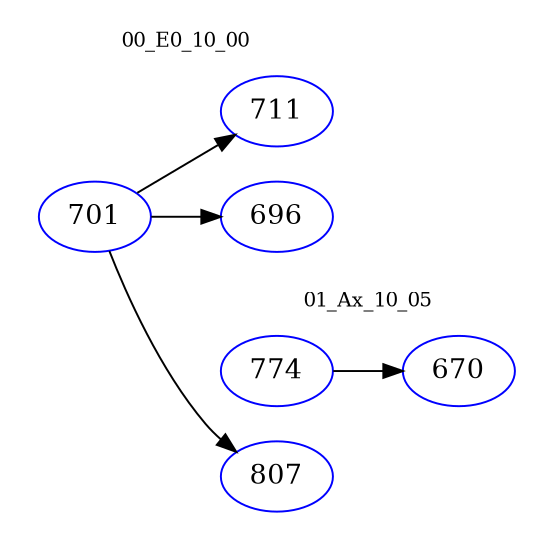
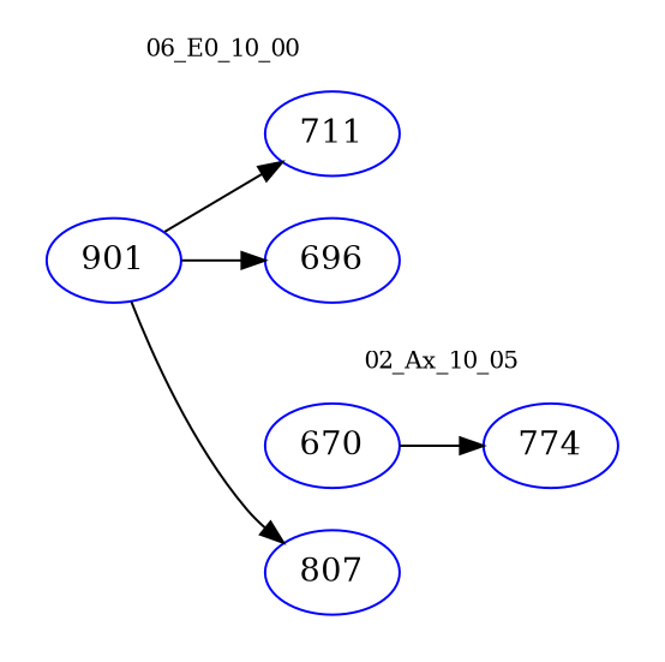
  digraph {
    rankdir=LR
    node [color=blue]
    edge [color=black]
    n1 [label=774]
    n2 [label=670]
    n3 [label=807]
-   n4 [label=701]
+   n4 [label=901]
    n5 [label=696]
    n6 [label=711]
    subgraph cluster_1 {
      color=white
      fontsize=10
-     label="01_Ax_10_05"
+     label="02_Ax_10_05"
      n1
      n2
      n3
    }
    subgraph cluster_2 {
      color=white
      fontsize=10
-     label="00_E0_10_00"
+     label="06_E0_10_00"
      n4
      n5
      n6
    }
-   n1 -> n2
+   n2 -> n1
    n4 -> n3
    n4 -> n5
    n4 -> n6
  }
